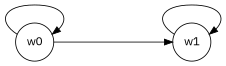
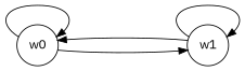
  digraph {
    nodesep=0.3
    rankdir=LR
    ranksep=2
    fontname="IBM Plex Sans"
    node [shape=circle fontname="IBM Plex Sans"]
    edge [arrowsize=1 fontname="IBM Plex Sans"]
    w0
    w1
    w0 -> w0
    w0 -> w1
+   w1 -> w0
    w1 -> w1
  }
